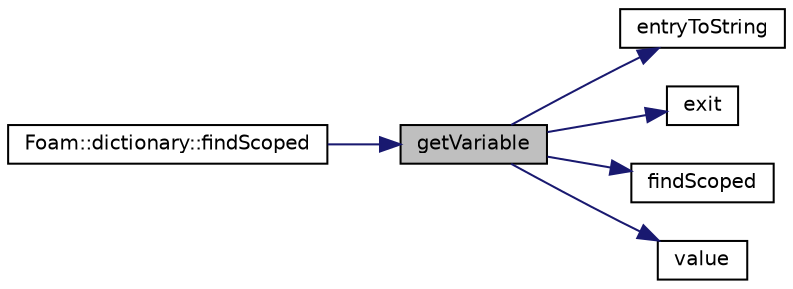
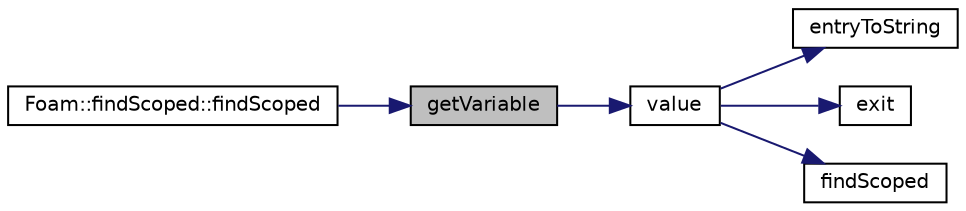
  digraph {
    fontname="DejaVu Sans"
    rankdir=LR
    node [color=black fontname="DejaVu Sans" fontsize=10 shape=record]
    edge [color=midnightblue fontname="DejaVu Sans" fontsize=10 labelfontname=Helvetica labelfontsize=10 style=solid]
    n1 [fillcolor=grey75 fontcolor=black height=0.2 label=getVariable style=filled width=0.4]
    n2 [height=0.2 label=entryToString width=0.4]
    n3 [height=0.2 label=exit width=0.4]
    n4 [height=0.2 label=findScoped width=0.4]
    n5 [height=0.2 label=value width=0.4]
-   n6 [height=0.2 label="Foam::dictionary::findScoped" width=0.4]
-   n1 -> n2
-   n1 -> n3
-   n1 -> n4
+   n6 [height=0.2 label="Foam::findScoped::findScoped" width=0.4]
+   n5 -> n2
+   n5 -> n3
+   n5 -> n4
    n1 -> n5
    n6 -> n1
  }
